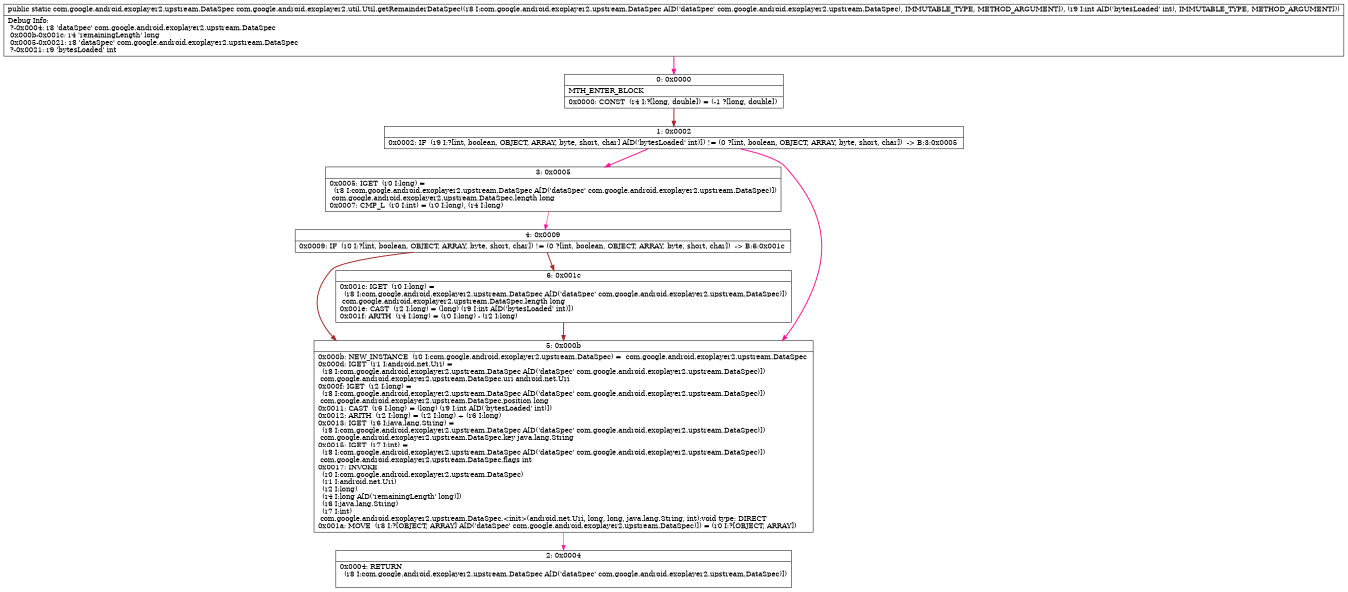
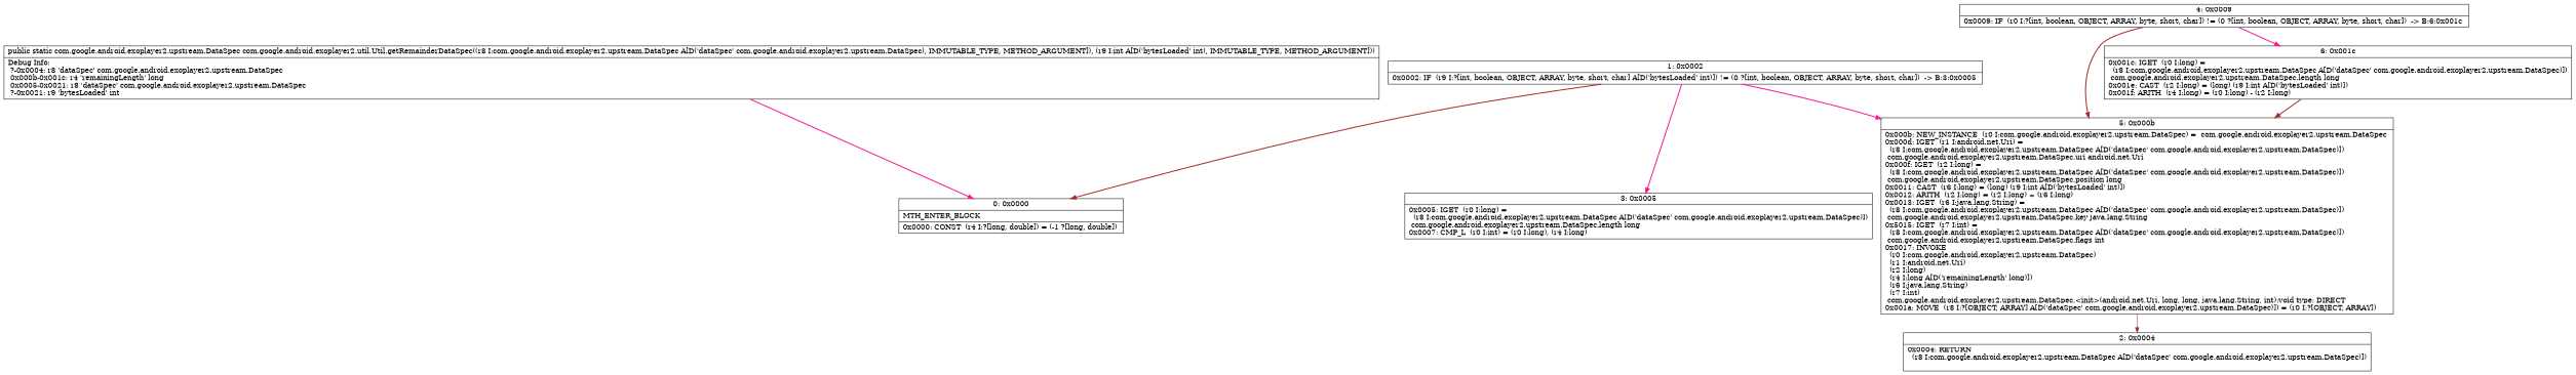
  digraph {
    node [shape=record]
    edge [color=brown style=bold]
    n1 [label="{0\:\ 0x0000|MTH_ENTER_BLOCK\l|0x0000: CONST  (r4 I:?[long, double]) = (\-1 ?[long, double]) \l}"]
    n2 [label="{1\:\ 0x0002|0x0002: IF  (r9 I:?[int, boolean, OBJECT, ARRAY, byte, short, char] A[D('bytesLoaded' int)]) != (0 ?[int, boolean, OBJECT, ARRAY, byte, short, char])  \-\> B:3:0x0005 \l}"]
    n3 [label="{3\:\ 0x0005|0x0005: IGET  (r0 I:long) = \l  (r8 I:com.google.android.exoplayer2.upstream.DataSpec A[D('dataSpec' com.google.android.exoplayer2.upstream.DataSpec)])\l com.google.android.exoplayer2.upstream.DataSpec.length long \l0x0007: CMP_L  (r0 I:int) = (r0 I:long), (r4 I:long) \l}"]
-   n4 [label="{5\:\ 0x000b|0x000b: NEW_INSTANCE  (r0 I:com.google.android.exoplayer2.upstream.DataSpec) =  com.google.android.exoplayer2.upstream.DataSpec \l0x000d: IGET  (r1 I:android.net.Uri) = \l  (r8 I:com.google.android.exoplayer2.upstream.DataSpec A[D('dataSpec' com.google.android.exoplayer2.upstream.DataSpec)])\l com.google.android.exoplayer2.upstream.DataSpec.uri android.net.Uri \l0x000f: IGET  (r2 I:long) = \l  (r8 I:com.google.android.exoplayer2.upstream.DataSpec A[D('dataSpec' com.google.android.exoplayer2.upstream.DataSpec)])\l com.google.android.exoplayer2.upstream.DataSpec.position long \l0x0011: CAST  (r6 I:long) = (long) (r9 I:int A[D('bytesLoaded' int)]) \l0x0012: ARITH  (r2 I:long) = (r2 I:long) + (r6 I:long) \l0x0013: IGET  (r6 I:java.lang.String) = \l  (r8 I:com.google.android.exoplayer2.upstream.DataSpec A[D('dataSpec' com.google.android.exoplayer2.upstream.DataSpec)])\l com.google.android.exoplayer2.upstream.DataSpec.key java.lang.String \l0x0015: IGET  (r7 I:int) = \l  (r8 I:com.google.android.exoplayer2.upstream.DataSpec A[D('dataSpec' com.google.android.exoplayer2.upstream.DataSpec)])\l com.google.android.exoplayer2.upstream.DataSpec.flags int \l0x0017: INVOKE  \l  (r0 I:com.google.android.exoplayer2.upstream.DataSpec)\l  (r1 I:android.net.Uri)\l  (r2 I:long)\l  (r4 I:long A[D('remainingLength' long)])\l  (r6 I:java.lang.String)\l  (r7 I:int)\l com.google.android.exoplayer2.upstream.DataSpec.\<init\>(android.net.Uri, long, long, java.lang.String, int):void type: DIRECT \l0x001a: MOVE  (r8 I:?[OBJECT, ARRAY] A[D('dataSpec' com.google.android.exoplayer2.upstream.DataSpec)]) = (r0 I:?[OBJECT, ARRAY]) \l}"]
+   n4 [label="{5\:\ 0x000b|0x000b: NEW_INSTANCE  (r0 I:com.google.android.exoplayer2.upstream.DataSpec) =  com.google.android.exoplayer2.upstream.DataSpec \l0x000d: IGET  (r1 I:android.net.Uri) = \l  (r8 I:com.google.android.exoplayer2.upstream.DataSpec A[D('dataSpec' com.google.android.exoplayer2.upstream.DataSpec)])\l com.google.android.exoplayer2.upstream.DataSpec.uri android.net.Uri \l0x000f: IGET  (r2 I:long) = \l  (r8 I:com.google.android.exoplayer2.upstream.DataSpec A[D('dataSpec' com.google.android.exoplayer2.upstream.DataSpec)])\l com.google.android.exoplayer2.upstream.DataSpec.position long \l0x0011: CAST  (r6 I:long) = (long) (r9 I:int A[D('bytesLoaded' int)]) \l0x0012: ARITH  (r2 I:long) = (r2 I:long) + (r6 I:long) \l0x0013: IGET  (r6 I:java.lang.String) = \l  (r8 I:com.google.android.exoplayer2.upstream.DataSpec A[D('dataSpec' com.google.android.exoplayer2.upstream.DataSpec)])\l com.google.android.exoplayer2.upstream.DataSpec.key java.lang.String \l0x5015: IGET  (r7 I:int) = \l  (r8 I:com.google.android.exoplayer2.upstream.DataSpec A[D('dataSpec' com.google.android.exoplayer2.upstream.DataSpec)])\l com.google.android.exoplayer2.upstream.DataSpec.flags int \l0x0017: INVOKE  \l  (r0 I:com.google.android.exoplayer2.upstream.DataSpec)\l  (r1 I:android.net.Uri)\l  (r2 I:long)\l  (r4 I:long A[D('remainingLength' long)])\l  (r6 I:java.lang.String)\l  (r7 I:int)\l com.google.android.exoplayer2.upstream.DataSpec.\<init\>(android.net.Uri, long, long, java.lang.String, int):void type: DIRECT \l0x001a: MOVE  (r8 I:?[OBJECT, ARRAY] A[D('dataSpec' com.google.android.exoplayer2.upstream.DataSpec)]) = (r0 I:?[OBJECT, ARRAY]) \l}"]
    n5 [label="{2\:\ 0x0004|0x0004: RETURN  \l  (r8 I:com.google.android.exoplayer2.upstream.DataSpec A[D('dataSpec' com.google.android.exoplayer2.upstream.DataSpec)])\l \l}"]
    n6 [label="{4\:\ 0x0009|0x0009: IF  (r0 I:?[int, boolean, OBJECT, ARRAY, byte, short, char]) != (0 ?[int, boolean, OBJECT, ARRAY, byte, short, char])  \-\> B:6:0x001c \l}"]
    n7 [label="{6\:\ 0x001c|0x001c: IGET  (r0 I:long) = \l  (r8 I:com.google.android.exoplayer2.upstream.DataSpec A[D('dataSpec' com.google.android.exoplayer2.upstream.DataSpec)])\l com.google.android.exoplayer2.upstream.DataSpec.length long \l0x001e: CAST  (r2 I:long) = (long) (r9 I:int A[D('bytesLoaded' int)]) \l0x001f: ARITH  (r4 I:long) = (r0 I:long) \- (r2 I:long) \l}"]
    n8 [label="{public static com.google.android.exoplayer2.upstream.DataSpec com.google.android.exoplayer2.util.Util.getRemainderDataSpec((r8 I:com.google.android.exoplayer2.upstream.DataSpec A[D('dataSpec' com.google.android.exoplayer2.upstream.DataSpec), IMMUTABLE_TYPE, METHOD_ARGUMENT]), (r9 I:int A[D('bytesLoaded' int), IMMUTABLE_TYPE, METHOD_ARGUMENT]))  | Debug Info:\l  ?\-0x0004: r8 'dataSpec' com.google.android.exoplayer2.upstream.DataSpec\l  0x000b\-0x001c: r4 'remainingLength' long\l  0x0005\-0x0021: r8 'dataSpec' com.google.android.exoplayer2.upstream.DataSpec\l  ?\-0x0021: r9 'bytesLoaded' int\l}"]
-   n1 -> n2
+   n2 -> n1
    n2 -> n3 [color=deeppink]
    n2 -> n4 [color=deeppink]
-   n3 -> n6 [color=deeppink style=solid]
-   n4 -> n5 [color=deeppink style=solid]
+   n4 -> n5 [style=solid]
    n6 -> n4
-   n6 -> n7
+   n6 -> n7 [color=deeppink]
    n7 -> n4
    n8 -> n1 [color=deeppink]
  }
